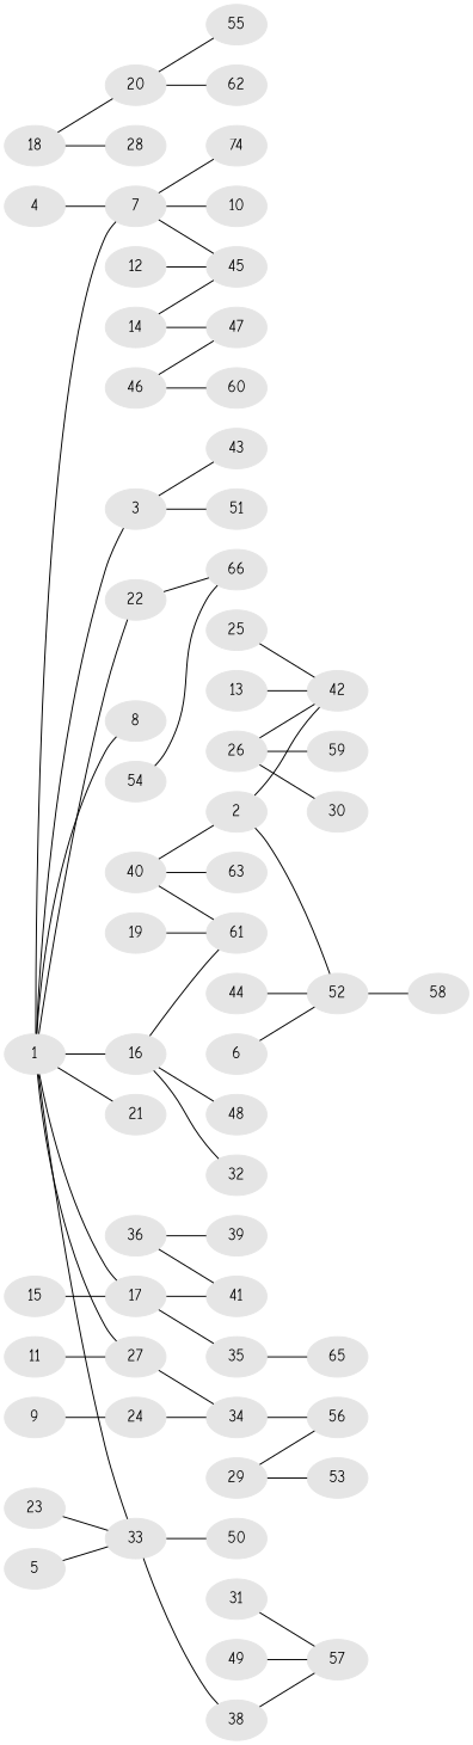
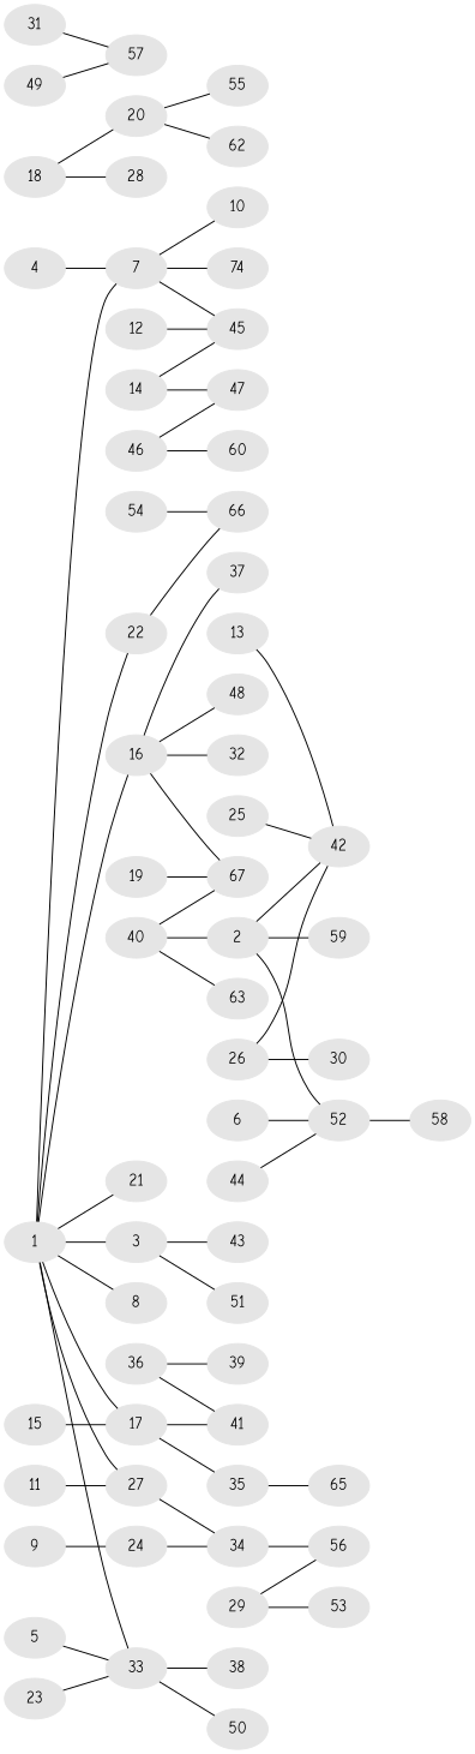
  graph {
    fontname="Comic Neue"
    rankdir=LR
    node [color=gray90 fontname="Comic Neue" style=filled]
    edge [fontname="Comic Neue" weight=1.0]
    1
    3
    7
    8
    16
    17
    21
    22
    27
    33
    2
    42
    52
    59
    43
    51
    10
    45
    n19 [label=74]
    32
+   37
    48
-   61
+   61 [label=67]
    35
    41
    66
    34
    38
    50
    58
    4
    5
    6
    9
    24
    11
    12
    13
    14
    47
    46
    60
    15
    65
    18
    20
    28
    55
    62
    19
    23
    56
    25
    26
    30
    29
    53
    31
    57
    36
    39
    40
    63
    44
    49
    54
    1 -- 3
    1 -- 7
    1 -- 8
    1 -- 16
    1 -- 17
    1 -- 21
    1 -- 22
    1 -- 27
    1 -- 33
    3 -- 43
    3 -- 51
    7 -- 10
    7 -- 45
    7 -- n19
    16 -- 32
+   16 -- 37
    16 -- 48
    16 -- 61
    17 -- 35
    17 -- 41
    22 -- 66
    27 -- 34
    33 -- 38
    33 -- 50
    2 -- 42
    2 -- 52
-   26 -- 59
+   2 -- 59
    52 -- 58
    35 -- 65
    34 -- 56
-   38 -- 57
    4 -- 7
    5 -- 33
    6 -- 52
    9 -- 24
    24 -- 34
    11 -- 27
    12 -- 45
    13 -- 42
    14 -- 45
    14 -- 47
    46 -- 47
    46 -- 60
    15 -- 17
    18 -- 20
    18 -- 28
    20 -- 55
    20 -- 62
    19 -- 61
    23 -- 33
    25 -- 42
    26 -- 42
    26 -- 30
    29 -- 56
    29 -- 53
    31 -- 57
    36 -- 41
    36 -- 39
    40 -- 2
    40 -- 61
    40 -- 63
    44 -- 52
    49 -- 57
    54 -- 66
  }
